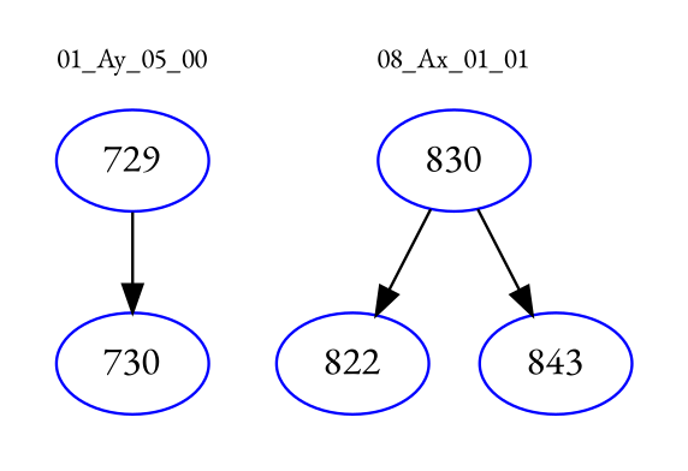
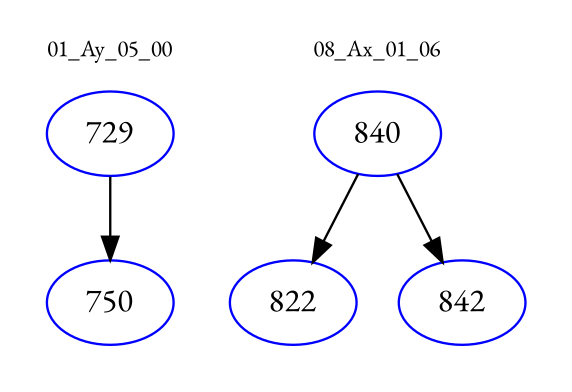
  digraph {
    fontname="EB Garamond"
    node [color=blue fontname="EB Garamond"]
    edge [color=black fontname="EB Garamond"]
    n1 [label=729]
-   n2 [label=730]
-   n3 [label=830]
+   n2 [label=750]
+   n3 [label=840]
    n4 [label=822]
-   n5 [label=843]
+   n5 [label=842]
    subgraph cluster_1 {
      color=white
      fontsize=10
      label="01_Ay_05_00"
      n1
      n2
    }
    subgraph cluster_2 {
      color=white
      fontsize=10
-     label="08_Ax_01_01"
+     label="08_Ax_01_06"
      n3
      n4
      n5
    }
    n1 -> n2
    n3 -> n4
    n3 -> n5
  }
